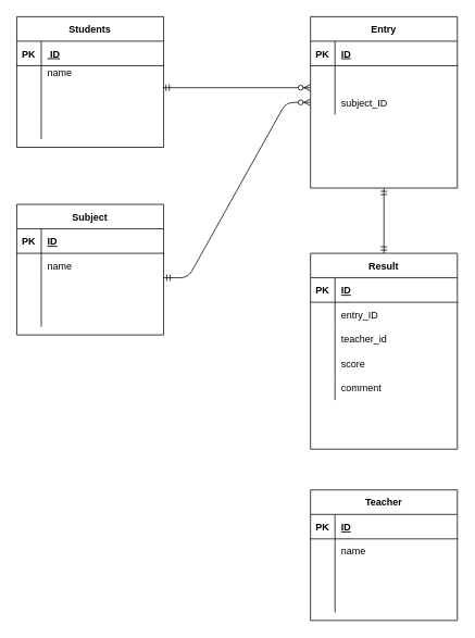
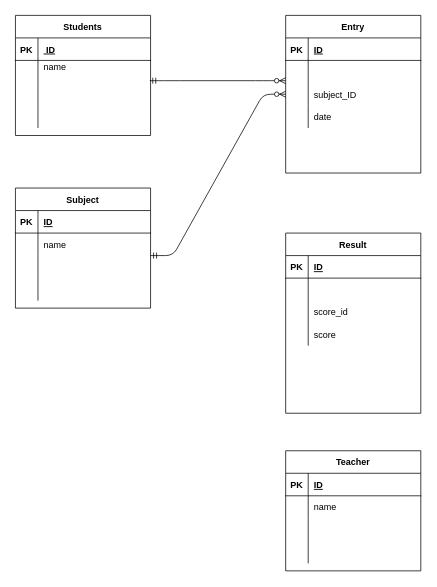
  <mxCell id="0" />
  <mxCell id="1" parent="0" />
  <mxCell id="2" value="Students" style="shape=table;startSize=30;container=1;collapsible=1;childLayout=tableLayout;fixedRows=1;rowLines=0;fontStyle=1;align=center;resizeLast=1;" parent="1" vertex="1"><mxGeometry x="20" y="20" width="180" height="160" as="geometry" /></mxCell>
  <mxCell id="3" value="" style="shape=partialRectangle;collapsible=0;dropTarget=0;pointerEvents=0;fillColor=none;top=0;left=0;bottom=1;right=0;points=[[0,0.5],[1,0.5]];portConstraint=eastwest;" parent="2" vertex="1"><mxGeometry y="30" width="180" height="30" as="geometry" /></mxCell>
  <mxCell id="4" value="PK" style="shape=partialRectangle;connectable=0;fillColor=none;top=0;left=0;bottom=0;right=0;fontStyle=1;overflow=hidden;" parent="3" vertex="1"><mxGeometry width="30" height="30" as="geometry"><mxRectangle width="30" height="30" as="alternateBounds" /></mxGeometry></mxCell>
  <mxCell id="5" value=" ID" style="shape=partialRectangle;connectable=0;fillColor=none;top=0;left=0;bottom=0;right=0;align=left;spacingLeft=6;fontStyle=5;overflow=hidden;" parent="3" vertex="1"><mxGeometry x="30" width="150" height="30" as="geometry"><mxRectangle width="150" height="30" as="alternateBounds" /></mxGeometry></mxCell>
  <mxCell id="6" value="" style="shape=partialRectangle;collapsible=0;dropTarget=0;pointerEvents=0;fillColor=none;top=0;left=0;bottom=0;right=0;points=[[0,0.5],[1,0.5]];portConstraint=eastwest;" parent="2" vertex="1"><mxGeometry y="60" width="180" height="30" as="geometry" /></mxCell>
  <mxCell id="7" value="" style="shape=partialRectangle;connectable=0;fillColor=none;top=0;left=0;bottom=0;right=0;editable=1;overflow=hidden;" parent="6" vertex="1"><mxGeometry width="30" height="30" as="geometry"><mxRectangle width="30" height="30" as="alternateBounds" /></mxGeometry></mxCell>
  <mxCell id="8" value="name&#10;" style="shape=partialRectangle;connectable=0;fillColor=none;top=0;left=0;bottom=0;right=0;align=left;spacingLeft=6;overflow=hidden;" parent="6" vertex="1"><mxGeometry x="30" width="150" height="30" as="geometry"><mxRectangle width="150" height="30" as="alternateBounds" /></mxGeometry></mxCell>
  <mxCell id="9" value="" style="shape=partialRectangle;collapsible=0;dropTarget=0;pointerEvents=0;fillColor=none;top=0;left=0;bottom=0;right=0;points=[[0,0.5],[1,0.5]];portConstraint=eastwest;" parent="2" vertex="1"><mxGeometry y="90" width="180" height="30" as="geometry" /></mxCell>
  <mxCell id="10" value="" style="shape=partialRectangle;connectable=0;fillColor=none;top=0;left=0;bottom=0;right=0;editable=1;overflow=hidden;" parent="9" vertex="1"><mxGeometry width="30" height="30" as="geometry"><mxRectangle width="30" height="30" as="alternateBounds" /></mxGeometry></mxCell>
  <mxCell id="11" value="" style="shape=partialRectangle;connectable=0;fillColor=none;top=0;left=0;bottom=0;right=0;align=left;spacingLeft=6;overflow=hidden;" parent="9" vertex="1"><mxGeometry x="30" width="150" height="30" as="geometry"><mxRectangle width="150" height="30" as="alternateBounds" /></mxGeometry></mxCell>
  <mxCell id="12" value="" style="shape=partialRectangle;collapsible=0;dropTarget=0;pointerEvents=0;fillColor=none;top=0;left=0;bottom=0;right=0;points=[[0,0.5],[1,0.5]];portConstraint=eastwest;" parent="2" vertex="1"><mxGeometry y="120" width="180" height="30" as="geometry" /></mxCell>
  <mxCell id="13" value="" style="shape=partialRectangle;connectable=0;fillColor=none;top=0;left=0;bottom=0;right=0;editable=1;overflow=hidden;" parent="12" vertex="1"><mxGeometry width="30" height="30" as="geometry"><mxRectangle width="30" height="30" as="alternateBounds" /></mxGeometry></mxCell>
  <mxCell id="14" value="" style="shape=partialRectangle;connectable=0;fillColor=none;top=0;left=0;bottom=0;right=0;align=left;spacingLeft=6;overflow=hidden;" parent="12" vertex="1"><mxGeometry x="30" width="150" height="30" as="geometry"><mxRectangle width="150" height="30" as="alternateBounds" /></mxGeometry></mxCell>
  <mxCell id="15" value="Teacher" style="shape=table;startSize=30;container=1;collapsible=1;childLayout=tableLayout;fixedRows=1;rowLines=0;fontStyle=1;align=center;resizeLast=1;" parent="1" vertex="1"><mxGeometry x="380" y="600" width="180" height="160" as="geometry" /></mxCell>
  <mxCell id="16" value="" style="shape=partialRectangle;collapsible=0;dropTarget=0;pointerEvents=0;fillColor=none;top=0;left=0;bottom=1;right=0;points=[[0,0.5],[1,0.5]];portConstraint=eastwest;" parent="15" vertex="1"><mxGeometry y="30" width="180" height="30" as="geometry" /></mxCell>
  <mxCell id="17" value="PK" style="shape=partialRectangle;connectable=0;fillColor=none;top=0;left=0;bottom=0;right=0;fontStyle=1;overflow=hidden;" parent="16" vertex="1"><mxGeometry width="30" height="30" as="geometry"><mxRectangle width="30" height="30" as="alternateBounds" /></mxGeometry></mxCell>
  <mxCell id="18" value="ID" style="shape=partialRectangle;connectable=0;fillColor=none;top=0;left=0;bottom=0;right=0;align=left;spacingLeft=6;fontStyle=5;overflow=hidden;" parent="16" vertex="1"><mxGeometry x="30" width="150" height="30" as="geometry"><mxRectangle width="150" height="30" as="alternateBounds" /></mxGeometry></mxCell>
  <mxCell id="19" value="" style="shape=partialRectangle;collapsible=0;dropTarget=0;pointerEvents=0;fillColor=none;top=0;left=0;bottom=0;right=0;points=[[0,0.5],[1,0.5]];portConstraint=eastwest;" parent="15" vertex="1"><mxGeometry y="60" width="180" height="30" as="geometry" /></mxCell>
  <mxCell id="20" value="" style="shape=partialRectangle;connectable=0;fillColor=none;top=0;left=0;bottom=0;right=0;editable=1;overflow=hidden;" parent="19" vertex="1"><mxGeometry width="30" height="30" as="geometry"><mxRectangle width="30" height="30" as="alternateBounds" /></mxGeometry></mxCell>
  <mxCell id="21" value="name" style="shape=partialRectangle;connectable=0;fillColor=none;top=0;left=0;bottom=0;right=0;align=left;spacingLeft=6;overflow=hidden;" parent="19" vertex="1"><mxGeometry x="30" width="150" height="30" as="geometry"><mxRectangle width="150" height="30" as="alternateBounds" /></mxGeometry></mxCell>
  <mxCell id="22" value="" style="shape=partialRectangle;collapsible=0;dropTarget=0;pointerEvents=0;fillColor=none;top=0;left=0;bottom=0;right=0;points=[[0,0.5],[1,0.5]];portConstraint=eastwest;" parent="15" vertex="1"><mxGeometry y="90" width="180" height="30" as="geometry" /></mxCell>
  <mxCell id="23" value="" style="shape=partialRectangle;connectable=0;fillColor=none;top=0;left=0;bottom=0;right=0;editable=1;overflow=hidden;" parent="22" vertex="1"><mxGeometry width="30" height="30" as="geometry"><mxRectangle width="30" height="30" as="alternateBounds" /></mxGeometry></mxCell>
  <mxCell id="24" value="" style="shape=partialRectangle;connectable=0;fillColor=none;top=0;left=0;bottom=0;right=0;align=left;spacingLeft=6;overflow=hidden;" parent="22" vertex="1"><mxGeometry x="30" width="150" height="30" as="geometry"><mxRectangle width="150" height="30" as="alternateBounds" /></mxGeometry></mxCell>
  <mxCell id="25" value="" style="shape=partialRectangle;collapsible=0;dropTarget=0;pointerEvents=0;fillColor=none;top=0;left=0;bottom=0;right=0;points=[[0,0.5],[1,0.5]];portConstraint=eastwest;" parent="15" vertex="1"><mxGeometry y="120" width="180" height="30" as="geometry" /></mxCell>
  <mxCell id="26" value="" style="shape=partialRectangle;connectable=0;fillColor=none;top=0;left=0;bottom=0;right=0;editable=1;overflow=hidden;" parent="25" vertex="1"><mxGeometry width="30" height="30" as="geometry"><mxRectangle width="30" height="30" as="alternateBounds" /></mxGeometry></mxCell>
  <mxCell id="27" value="" style="shape=partialRectangle;connectable=0;fillColor=none;top=0;left=0;bottom=0;right=0;align=left;spacingLeft=6;overflow=hidden;" parent="25" vertex="1"><mxGeometry x="30" width="150" height="30" as="geometry"><mxRectangle width="150" height="30" as="alternateBounds" /></mxGeometry></mxCell>
  <mxCell id="28" value="Subject" style="shape=table;startSize=30;container=1;collapsible=1;childLayout=tableLayout;fixedRows=1;rowLines=0;fontStyle=1;align=center;resizeLast=1;" parent="1" vertex="1"><mxGeometry x="20" y="250" width="180" height="160" as="geometry" /></mxCell>
  <mxCell id="29" value="" style="shape=partialRectangle;collapsible=0;dropTarget=0;pointerEvents=0;fillColor=none;top=0;left=0;bottom=1;right=0;points=[[0,0.5],[1,0.5]];portConstraint=eastwest;" parent="28" vertex="1"><mxGeometry y="30" width="180" height="30" as="geometry" /></mxCell>
  <mxCell id="30" value="PK" style="shape=partialRectangle;connectable=0;fillColor=none;top=0;left=0;bottom=0;right=0;fontStyle=1;overflow=hidden;" parent="29" vertex="1"><mxGeometry width="30" height="30" as="geometry"><mxRectangle width="30" height="30" as="alternateBounds" /></mxGeometry></mxCell>
  <mxCell id="31" value="ID" style="shape=partialRectangle;connectable=0;fillColor=none;top=0;left=0;bottom=0;right=0;align=left;spacingLeft=6;fontStyle=5;overflow=hidden;" parent="29" vertex="1"><mxGeometry x="30" width="150" height="30" as="geometry"><mxRectangle width="150" height="30" as="alternateBounds" /></mxGeometry></mxCell>
  <mxCell id="32" value="" style="shape=partialRectangle;collapsible=0;dropTarget=0;pointerEvents=0;fillColor=none;top=0;left=0;bottom=0;right=0;points=[[0,0.5],[1,0.5]];portConstraint=eastwest;" parent="28" vertex="1"><mxGeometry y="60" width="180" height="30" as="geometry" /></mxCell>
  <mxCell id="33" value="" style="shape=partialRectangle;connectable=0;fillColor=none;top=0;left=0;bottom=0;right=0;editable=1;overflow=hidden;" parent="32" vertex="1"><mxGeometry width="30" height="30" as="geometry"><mxRectangle width="30" height="30" as="alternateBounds" /></mxGeometry></mxCell>
  <mxCell id="34" value="name" style="shape=partialRectangle;connectable=0;fillColor=none;top=0;left=0;bottom=0;right=0;align=left;spacingLeft=6;overflow=hidden;" parent="32" vertex="1"><mxGeometry x="30" width="150" height="30" as="geometry"><mxRectangle width="150" height="30" as="alternateBounds" /></mxGeometry></mxCell>
  <mxCell id="35" value="" style="shape=partialRectangle;collapsible=0;dropTarget=0;pointerEvents=0;fillColor=none;top=0;left=0;bottom=0;right=0;points=[[0,0.5],[1,0.5]];portConstraint=eastwest;" parent="28" vertex="1"><mxGeometry y="90" width="180" height="30" as="geometry" /></mxCell>
  <mxCell id="36" value="" style="shape=partialRectangle;connectable=0;fillColor=none;top=0;left=0;bottom=0;right=0;editable=1;overflow=hidden;" parent="35" vertex="1"><mxGeometry width="30" height="30" as="geometry"><mxRectangle width="30" height="30" as="alternateBounds" /></mxGeometry></mxCell>
  <mxCell id="37" value="" style="shape=partialRectangle;connectable=0;fillColor=none;top=0;left=0;bottom=0;right=0;align=left;spacingLeft=6;overflow=hidden;" parent="35" vertex="1"><mxGeometry x="30" width="150" height="30" as="geometry"><mxRectangle width="150" height="30" as="alternateBounds" /></mxGeometry></mxCell>
  <mxCell id="38" value="" style="shape=partialRectangle;collapsible=0;dropTarget=0;pointerEvents=0;fillColor=none;top=0;left=0;bottom=0;right=0;points=[[0,0.5],[1,0.5]];portConstraint=eastwest;" parent="28" vertex="1"><mxGeometry y="120" width="180" height="30" as="geometry" /></mxCell>
  <mxCell id="39" value="" style="shape=partialRectangle;connectable=0;fillColor=none;top=0;left=0;bottom=0;right=0;editable=1;overflow=hidden;" parent="38" vertex="1"><mxGeometry width="30" height="30" as="geometry"><mxRectangle width="30" height="30" as="alternateBounds" /></mxGeometry></mxCell>
  <mxCell id="40" value="" style="shape=partialRectangle;connectable=0;fillColor=none;top=0;left=0;bottom=0;right=0;align=left;spacingLeft=6;overflow=hidden;" parent="38" vertex="1"><mxGeometry x="30" width="150" height="30" as="geometry"><mxRectangle width="150" height="30" as="alternateBounds" /></mxGeometry></mxCell>
- <mxCell id="41" style="edgeStyle=none;html=1;exitX=0.5;exitY=1;exitDx=0;exitDy=0;endArrow=ERmandOne;endFill=0;entryX=0.5;entryY=0;entryDx=0;entryDy=0;startArrow=ERmandOne;startFill=0;" edge="1" parent="1" source="42" target="54"><mxGeometry relative="1" as="geometry"><mxPoint x="470" y="250" as="targetPoint" /></mxGeometry></mxCell>
  <mxCell id="42" value="Entry" style="shape=table;startSize=30;container=1;collapsible=1;childLayout=tableLayout;fixedRows=1;rowLines=0;fontStyle=1;align=center;resizeLast=1;" parent="1" vertex="1"><mxGeometry x="380" y="20" width="180" height="210" as="geometry" /></mxCell>
  <mxCell id="43" value="" style="shape=partialRectangle;collapsible=0;dropTarget=0;pointerEvents=0;fillColor=none;top=0;left=0;bottom=1;right=0;points=[[0,0.5],[1,0.5]];portConstraint=eastwest;" parent="42" vertex="1"><mxGeometry y="30" width="180" height="30" as="geometry" /></mxCell>
  <mxCell id="44" value="PK" style="shape=partialRectangle;connectable=0;fillColor=none;top=0;left=0;bottom=0;right=0;fontStyle=1;overflow=hidden;" parent="43" vertex="1"><mxGeometry width="30" height="30" as="geometry"><mxRectangle width="30" height="30" as="alternateBounds" /></mxGeometry></mxCell>
  <mxCell id="45" value="ID" style="shape=partialRectangle;connectable=0;fillColor=none;top=0;left=0;bottom=0;right=0;align=left;spacingLeft=6;fontStyle=5;overflow=hidden;" parent="43" vertex="1"><mxGeometry x="30" width="150" height="30" as="geometry"><mxRectangle width="150" height="30" as="alternateBounds" /></mxGeometry></mxCell>
  <mxCell id="46" value="" style="shape=partialRectangle;collapsible=0;dropTarget=0;pointerEvents=0;fillColor=none;top=0;left=0;bottom=0;right=0;points=[[0,0.5],[1,0.5]];portConstraint=eastwest;" parent="42" vertex="1"><mxGeometry y="60" width="180" height="30" as="geometry" /></mxCell>
  <mxCell id="47" value="" style="shape=partialRectangle;connectable=0;fillColor=none;top=0;left=0;bottom=0;right=0;editable=1;overflow=hidden;" parent="46" vertex="1"><mxGeometry width="30" height="30" as="geometry"><mxRectangle width="30" height="30" as="alternateBounds" /></mxGeometry></mxCell>
  <mxCell id="48" value="" style="shape=partialRectangle;collapsible=0;dropTarget=0;pointerEvents=0;fillColor=none;top=0;left=0;bottom=0;right=0;points=[[0,0.5],[1,0.5]];portConstraint=eastwest;" parent="42" vertex="1"><mxGeometry y="90" width="180" height="30" as="geometry" /></mxCell>
  <mxCell id="49" value="" style="shape=partialRectangle;connectable=0;fillColor=none;top=0;left=0;bottom=0;right=0;editable=1;overflow=hidden;" parent="48" vertex="1"><mxGeometry width="30" height="30" as="geometry"><mxRectangle width="30" height="30" as="alternateBounds" /></mxGeometry></mxCell>
  <mxCell id="50" value="subject_ID" style="shape=partialRectangle;connectable=0;fillColor=none;top=0;left=0;bottom=0;right=0;align=left;spacingLeft=6;overflow=hidden;" parent="48" vertex="1"><mxGeometry x="30" width="150" height="30" as="geometry"><mxRectangle width="150" height="30" as="alternateBounds" /></mxGeometry></mxCell>
  <mxCell id="51" value="" style="shape=partialRectangle;collapsible=0;dropTarget=0;pointerEvents=0;fillColor=none;top=0;left=0;bottom=0;right=0;points=[[0,0.5],[1,0.5]];portConstraint=eastwest;" parent="42" vertex="1"><mxGeometry y="120" width="180" height="30" as="geometry" /></mxCell>
  <mxCell id="52" value="" style="shape=partialRectangle;connectable=0;fillColor=none;top=0;left=0;bottom=0;right=0;editable=1;overflow=hidden;" parent="51" vertex="1"><mxGeometry width="30" height="30" as="geometry"><mxRectangle width="30" height="30" as="alternateBounds" /></mxGeometry></mxCell>
+ <mxCell id="53" value="date" style="shape=partialRectangle;connectable=0;fillColor=none;top=0;left=0;bottom=0;right=0;align=left;spacingLeft=6;overflow=hidden;" parent="51" vertex="1"><mxGeometry x="30" width="150" height="30" as="geometry"><mxRectangle width="150" height="30" as="alternateBounds" /></mxGeometry></mxCell>
  <mxCell id="54" value="Result" style="shape=table;startSize=30;container=1;collapsible=1;childLayout=tableLayout;fixedRows=1;rowLines=0;fontStyle=1;align=center;resizeLast=1;" parent="1" vertex="1"><mxGeometry x="380" y="310" width="180" height="240" as="geometry" /></mxCell>
  <mxCell id="55" value="" style="shape=partialRectangle;collapsible=0;dropTarget=0;pointerEvents=0;fillColor=none;top=0;left=0;bottom=1;right=0;points=[[0,0.5],[1,0.5]];portConstraint=eastwest;" parent="54" vertex="1"><mxGeometry y="30" width="180" height="30" as="geometry" /></mxCell>
  <mxCell id="56" value="PK" style="shape=partialRectangle;connectable=0;fillColor=none;top=0;left=0;bottom=0;right=0;fontStyle=1;overflow=hidden;" parent="55" vertex="1"><mxGeometry width="30" height="30" as="geometry"><mxRectangle width="30" height="30" as="alternateBounds" /></mxGeometry></mxCell>
  <mxCell id="57" value="ID" style="shape=partialRectangle;connectable=0;fillColor=none;top=0;left=0;bottom=0;right=0;align=left;spacingLeft=6;fontStyle=5;overflow=hidden;" parent="55" vertex="1"><mxGeometry x="30" width="150" height="30" as="geometry"><mxRectangle width="150" height="30" as="alternateBounds" /></mxGeometry></mxCell>
  <mxCell id="58" value="" style="shape=partialRectangle;collapsible=0;dropTarget=0;pointerEvents=0;fillColor=none;top=0;left=0;bottom=0;right=0;points=[[0,0.5],[1,0.5]];portConstraint=eastwest;" parent="54" vertex="1"><mxGeometry y="60" width="180" height="30" as="geometry" /></mxCell>
  <mxCell id="59" value="" style="shape=partialRectangle;connectable=0;fillColor=none;top=0;left=0;bottom=0;right=0;editable=1;overflow=hidden;" parent="58" vertex="1"><mxGeometry width="30" height="30" as="geometry"><mxRectangle width="30" height="30" as="alternateBounds" /></mxGeometry></mxCell>
- <mxCell id="60" value="entry_ID" style="shape=partialRectangle;connectable=0;fillColor=none;top=0;left=0;bottom=0;right=0;align=left;spacingLeft=6;overflow=hidden;" parent="58" vertex="1"><mxGeometry x="30" width="150" height="30" as="geometry"><mxRectangle width="150" height="30" as="alternateBounds" /></mxGeometry></mxCell>
  <mxCell id="61" value="" style="shape=partialRectangle;collapsible=0;dropTarget=0;pointerEvents=0;fillColor=none;top=0;left=0;bottom=0;right=0;points=[[0,0.5],[1,0.5]];portConstraint=eastwest;" parent="54" vertex="1"><mxGeometry y="90" width="180" height="30" as="geometry" /></mxCell>
  <mxCell id="62" value="" style="shape=partialRectangle;connectable=0;fillColor=none;top=0;left=0;bottom=0;right=0;editable=1;overflow=hidden;" parent="61" vertex="1"><mxGeometry width="30" height="30" as="geometry"><mxRectangle width="30" height="30" as="alternateBounds" /></mxGeometry></mxCell>
- <mxCell id="63" value="teacher_id" style="shape=partialRectangle;connectable=0;fillColor=none;top=0;left=0;bottom=0;right=0;align=left;spacingLeft=6;overflow=hidden;" parent="61" vertex="1"><mxGeometry x="30" width="150" height="30" as="geometry"><mxRectangle width="150" height="30" as="alternateBounds" /></mxGeometry></mxCell>
+ <mxCell id="63" value="score_id" style="shape=partialRectangle;connectable=0;fillColor=none;top=0;left=0;bottom=0;right=0;align=left;spacingLeft=6;overflow=hidden;" parent="61" vertex="1"><mxGeometry x="30" width="150" height="30" as="geometry"><mxRectangle width="150" height="30" as="alternateBounds" /></mxGeometry></mxCell>
  <mxCell id="64" value="" style="shape=partialRectangle;collapsible=0;dropTarget=0;pointerEvents=0;fillColor=none;top=0;left=0;bottom=0;right=0;points=[[0,0.5],[1,0.5]];portConstraint=eastwest;" parent="54" vertex="1"><mxGeometry y="120" width="180" height="30" as="geometry" /></mxCell>
  <mxCell id="65" value="" style="shape=partialRectangle;connectable=0;fillColor=none;top=0;left=0;bottom=0;right=0;editable=1;overflow=hidden;" parent="64" vertex="1"><mxGeometry width="30" height="30" as="geometry"><mxRectangle width="30" height="30" as="alternateBounds" /></mxGeometry></mxCell>
  <mxCell id="66" value="score" style="shape=partialRectangle;connectable=0;fillColor=none;top=0;left=0;bottom=0;right=0;align=left;spacingLeft=6;overflow=hidden;" parent="64" vertex="1"><mxGeometry x="30" width="150" height="30" as="geometry"><mxRectangle width="150" height="30" as="alternateBounds" /></mxGeometry></mxCell>
  <mxCell id="67" value="" style="shape=partialRectangle;collapsible=0;dropTarget=0;pointerEvents=0;fillColor=none;top=0;left=0;bottom=0;right=0;points=[[0,0.5],[1,0.5]];portConstraint=eastwest;" parent="54" vertex="1"><mxGeometry y="150" width="180" height="30" as="geometry" /></mxCell>
  <mxCell id="68" value="" style="shape=partialRectangle;connectable=0;fillColor=none;top=0;left=0;bottom=0;right=0;editable=1;overflow=hidden;" parent="67" vertex="1"><mxGeometry width="30" height="30" as="geometry"><mxRectangle width="30" height="30" as="alternateBounds" /></mxGeometry></mxCell>
- <mxCell id="69" value="comment" style="shape=partialRectangle;connectable=0;fillColor=none;top=0;left=0;bottom=0;right=0;align=left;spacingLeft=6;overflow=hidden;" parent="67" vertex="1"><mxGeometry x="30" width="150" height="30" as="geometry"><mxRectangle width="150" height="30" as="alternateBounds" /></mxGeometry></mxCell>
  <mxCell id="70" value="" style="edgeStyle=entityRelationEdgeStyle;fontSize=12;html=1;endArrow=ERzeroToMany;startArrow=ERmandOne;entryX=0;entryY=0.5;entryDx=0;entryDy=0;" edge="1" parent="1" target="48"><mxGeometry width="100" height="100" relative="1" as="geometry"><mxPoint x="200" y="340" as="sourcePoint" /><mxPoint x="370" y="130" as="targetPoint" /></mxGeometry></mxCell>
  <mxCell id="71" value="" style="edgeStyle=entityRelationEdgeStyle;fontSize=12;html=1;endArrow=ERzeroToMany;startArrow=ERmandOne;exitX=0.994;exitY=-0.1;exitDx=0;exitDy=0;exitPerimeter=0;" edge="1" parent="1" source="9"><mxGeometry width="100" height="100" relative="1" as="geometry"><mxPoint x="230" y="120" as="sourcePoint" /><mxPoint x="380" y="107" as="targetPoint" /></mxGeometry></mxCell>
